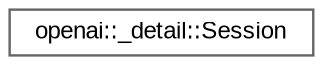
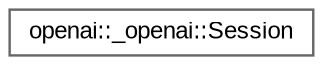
  digraph {
    rankdir=TB
    fontname="Liberation Sans"
-   n1 [color=grey40 fillcolor=white fontname="Liberation Sans" fontsize=10 height=0.2 label="openai::_detail::Session" shape=box style=filled width=0.4]
+   n1 [color=grey40 fillcolor=white fontname="Liberation Sans" fontsize=10 height=0.2 label="openai::_openai::Session" shape=box style=filled width=0.4]
  }
